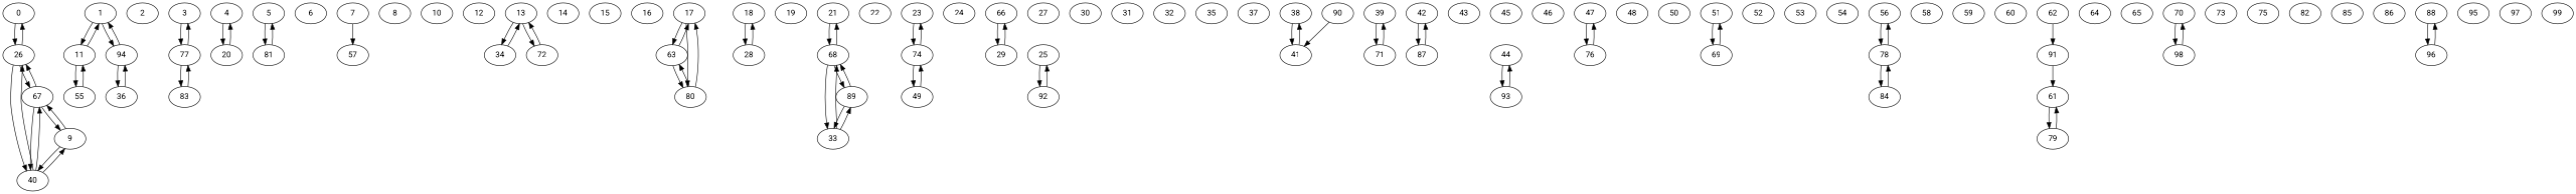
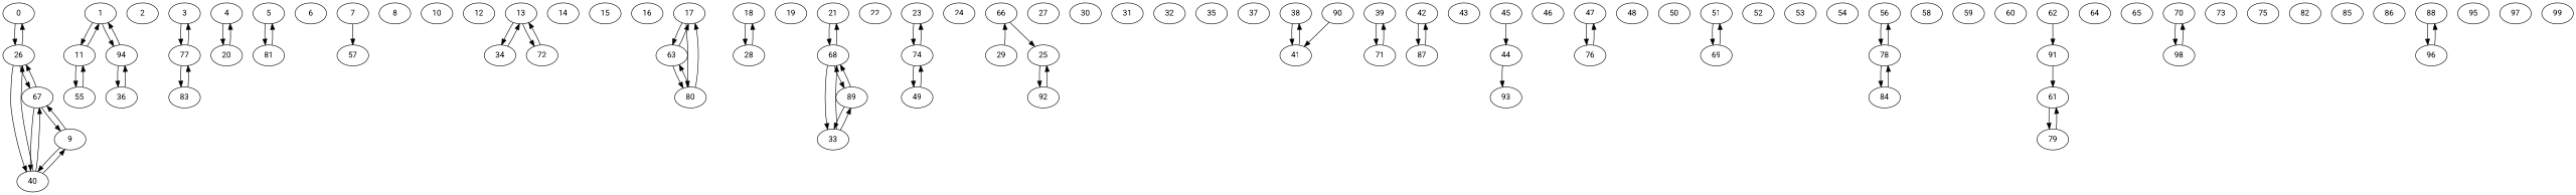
  digraph {
    fontname=Roboto
    node [fontname=Roboto]
    edge [fontname=Roboto]
    0
    26
    40
    67
    1
    11
    94
    55
    36
    2
    3
    77
    83
    4
    20
    5
    81
    6
    7
    57
    8
    9
    10
    12
    13
    34
    72
    14
    15
    16
    17
    63
    80
    18
    28
    19
    21
    68
    33
    89
    22
    23
    74
    49
    24
    25
    92
    27
    29
    66
    30
    31
    32
    35
    37
    38
    41
    39
    71
    90
    42
    87
    43
    44
    93
    45
    46
    47
    76
    48
    50
    51
    69
    52
    53
    54
    56
    78
    84
    58
    59
    60
    61
    79
    62
    91
    64
    65
    70
    98
    73
    75
    82
    85
    86
    88
    96
    95
    97
    99
    0 -> 26
    26 -> 0
    26 -> 40
    26 -> 67
    40 -> 26
    40 -> 67
    40 -> 9
    67 -> 26
    67 -> 40
    67 -> 9
    1 -> 11
    1 -> 94
    11 -> 1
    11 -> 55
    94 -> 1
    94 -> 36
    55 -> 11
    36 -> 94
    3 -> 77
    77 -> 3
    77 -> 83
    83 -> 77
    4 -> 20
    20 -> 4
    5 -> 81
    81 -> 5
    7 -> 57
    9 -> 40
    9 -> 67
    13 -> 34
    13 -> 72
    34 -> 13
    72 -> 13
    17 -> 63
    17 -> 80
    63 -> 17
    63 -> 80
    80 -> 17
    80 -> 63
    18 -> 28
    28 -> 18
    21 -> 68
    68 -> 21
    68 -> 33
    68 -> 89
    33 -> 68
    33 -> 89
    89 -> 68
    89 -> 33
    23 -> 74
    74 -> 23
    74 -> 49
    49 -> 74
    25 -> 92
    92 -> 25
    29 -> 66
-   66 -> 29
+   66 -> 25
    38 -> 41
    41 -> 38
    39 -> 71
    71 -> 39
    90 -> 41
    42 -> 87
    87 -> 42
    44 -> 93
-   93 -> 44
+   45 -> 44
    47 -> 76
    76 -> 47
    51 -> 69
    69 -> 51
    56 -> 78
    78 -> 56
    78 -> 84
    84 -> 78
    61 -> 79
    79 -> 61
    62 -> 91
    91 -> 61
    70 -> 98
    98 -> 70
    88 -> 96
    96 -> 88
  }
